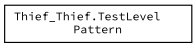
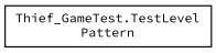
  digraph {
    rankdir=LR
    fontname="Source Code Pro"
-   n1 [color=black fillcolor=white fontname="Source Code Pro" fontsize=10 height=0.2 label="Thief_Thief.TestLevel\lPattern" shape=record style=filled width=0.4]
+   n1 [color=black fillcolor=white fontname="Source Code Pro" fontsize=10 height=0.2 label="Thief_GameTest.TestLevel\lPattern" shape=record style=filled width=0.4]
  }
